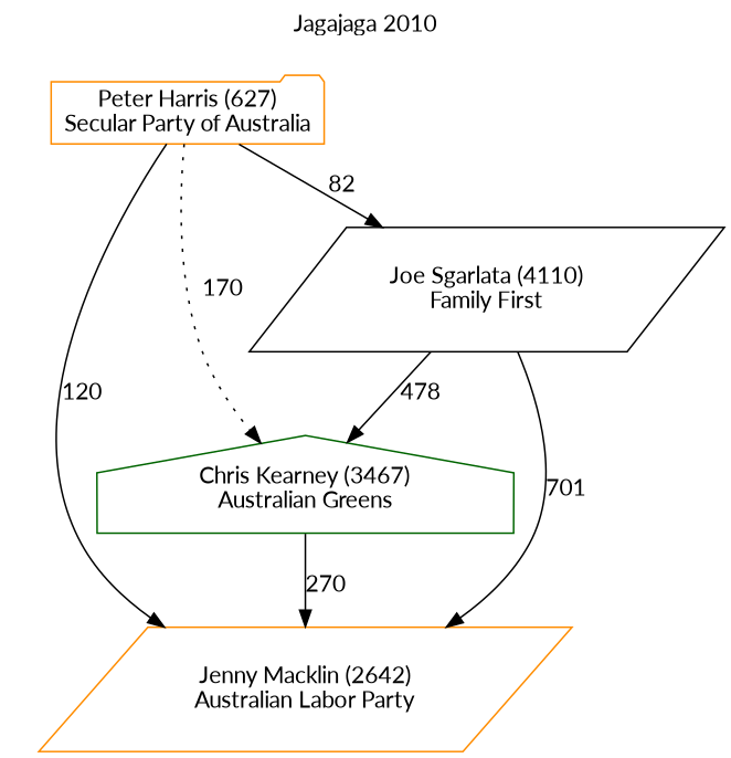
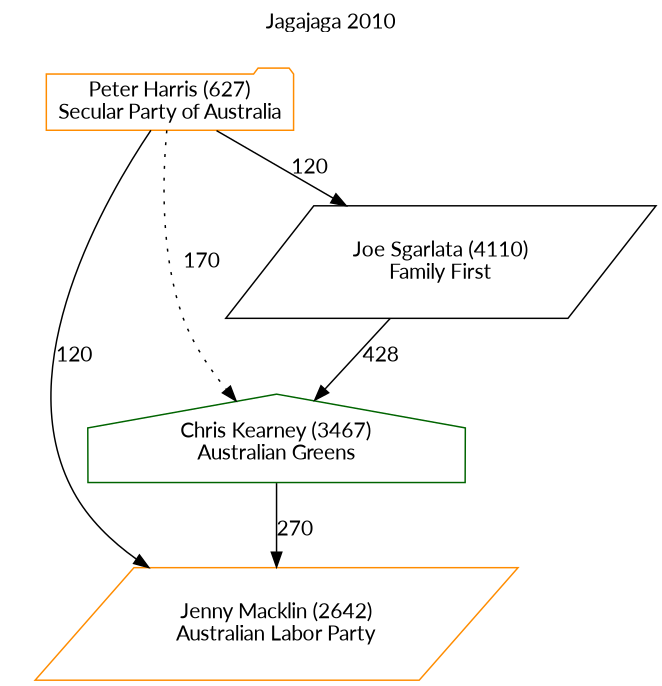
  digraph {
    fontname=Lato
    label="Jagajaga 2010"
    labelloc=t
    mclimit=10
    node [color=darkorange fontname=Lato shape=parallelogram]
    edge [fontname=Lato style=solid]
    n1 [label="Jenny Macklin (2642)\nAustralian Labor Party"]
    n2 [color=darkgreen label="Chris Kearney (3467)\nAustralian Greens" shape=house]
    n3 [color=black label="Joe Sgarlata (4110)\nFamily First"]
    n4 [label="Peter Harris (627)\nSecular Party of Australia" shape=folder]
    n2 -> n1 [label=270]
-   n3 -> n1 [label=701]
-   n3 -> n2 [label=478]
+   n3 -> n2 [label=428]
    n4 -> n1 [label=120]
    n4 -> n2 [label=170 style=dotted]
-   n4 -> n3 [label=82]
+   n4 -> n3 [label=120]
  }
